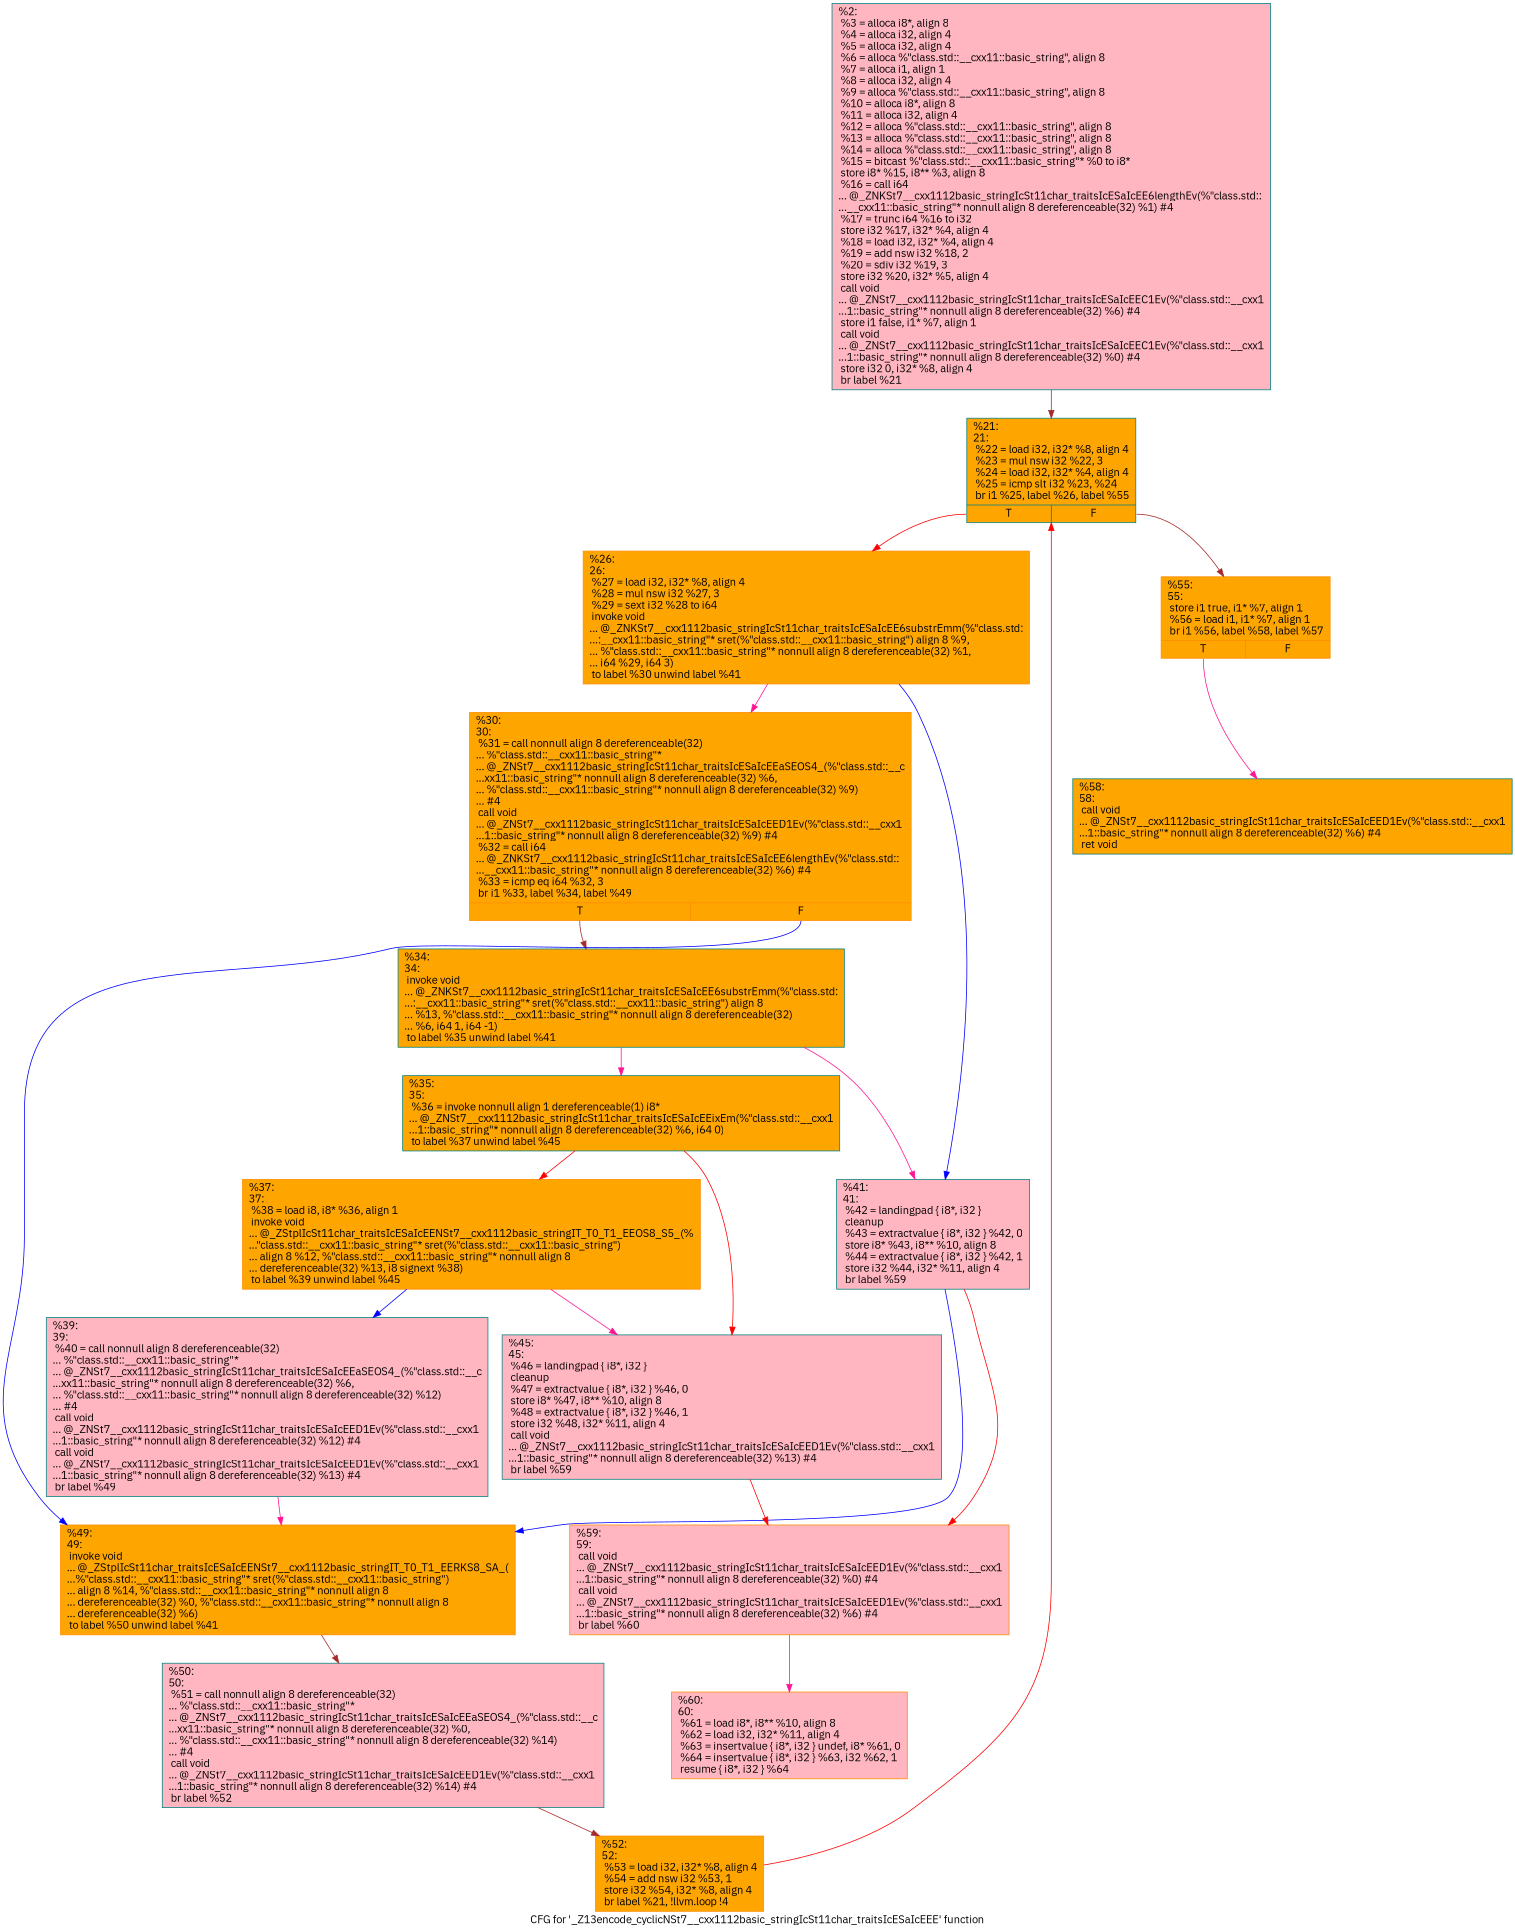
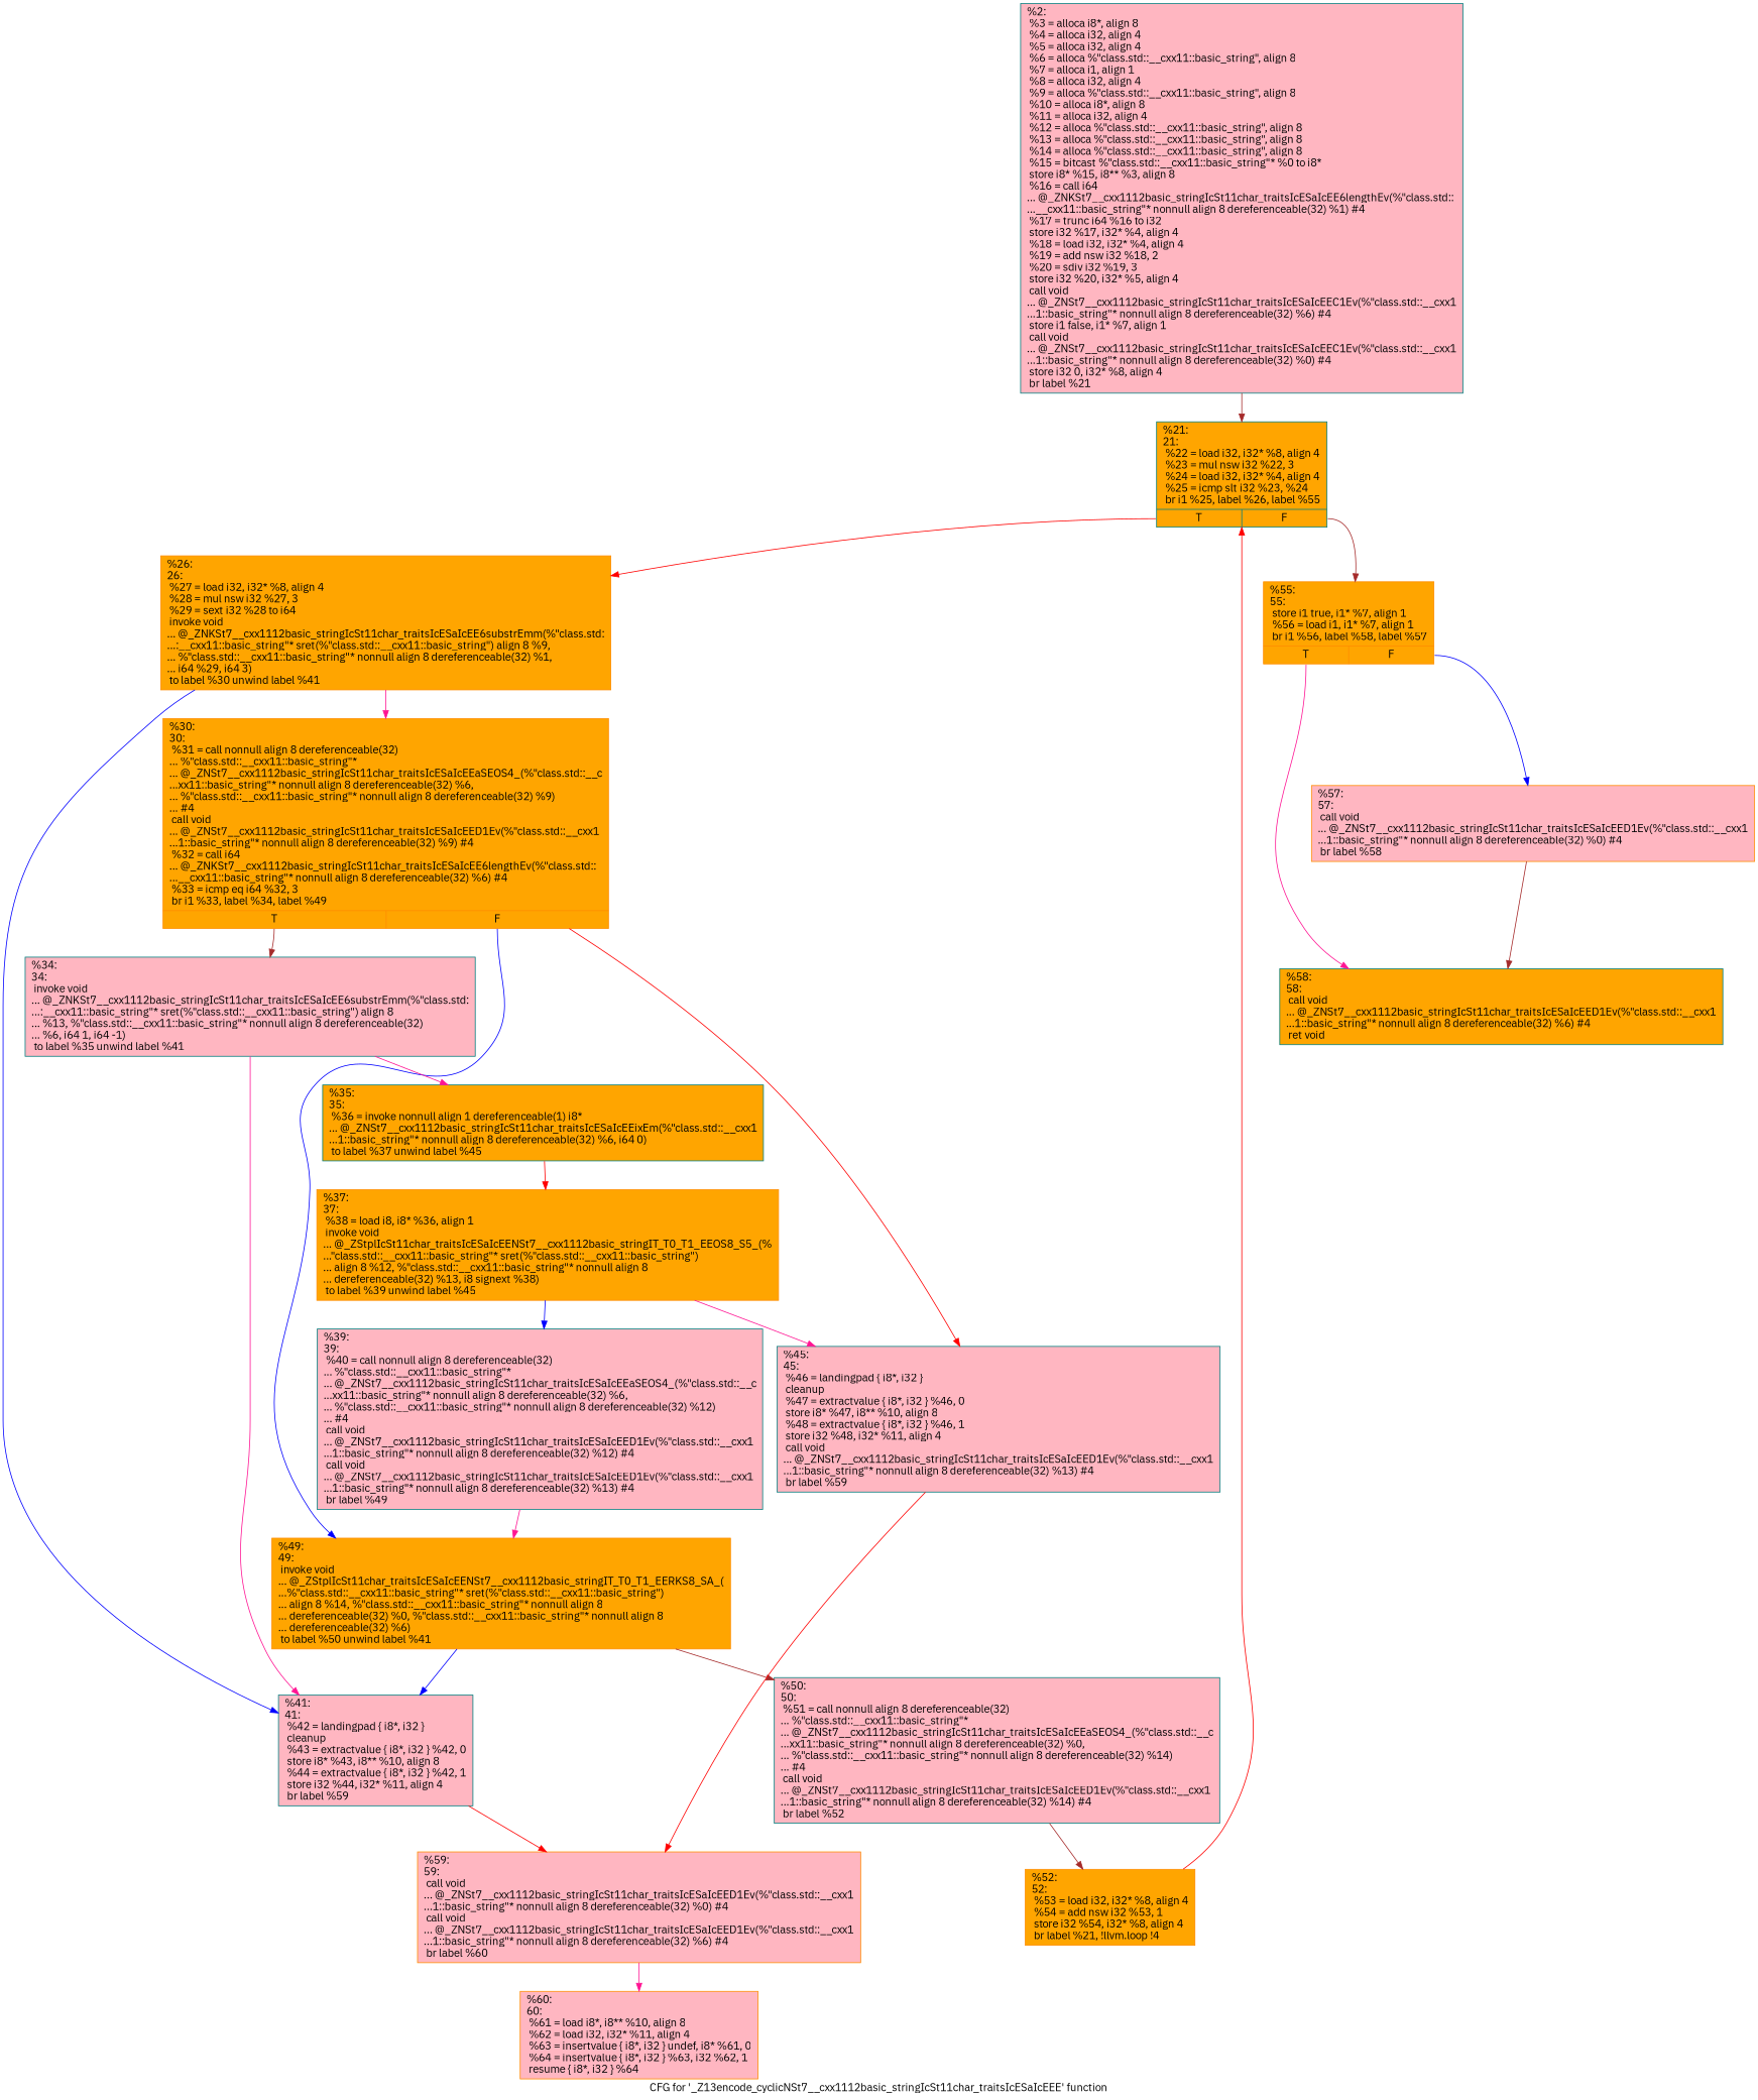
  digraph {
    fontname="IBM Plex Sans"
    label="CFG for '_Z13encode_cyclicNSt7__cxx1112basic_stringIcSt11char_traitsIcESaIcEEE' function"
    node [color=teal fillcolor=orange fontname="IBM Plex Sans" shape=record style=filled]
    edge [color=deeppink fontname="IBM Plex Sans"]
    n1 [fillcolor=lightpink label="{%2:\l  %3 = alloca i8*, align 8\l  %4 = alloca i32, align 4\l  %5 = alloca i32, align 4\l  %6 = alloca %\"class.std::__cxx11::basic_string\", align 8\l  %7 = alloca i1, align 1\l  %8 = alloca i32, align 4\l  %9 = alloca %\"class.std::__cxx11::basic_string\", align 8\l  %10 = alloca i8*, align 8\l  %11 = alloca i32, align 4\l  %12 = alloca %\"class.std::__cxx11::basic_string\", align 8\l  %13 = alloca %\"class.std::__cxx11::basic_string\", align 8\l  %14 = alloca %\"class.std::__cxx11::basic_string\", align 8\l  %15 = bitcast %\"class.std::__cxx11::basic_string\"* %0 to i8*\l  store i8* %15, i8** %3, align 8\l  %16 = call i64\l... @_ZNKSt7__cxx1112basic_stringIcSt11char_traitsIcESaIcEE6lengthEv(%\"class.std::\l...__cxx11::basic_string\"* nonnull align 8 dereferenceable(32) %1) #4\l  %17 = trunc i64 %16 to i32\l  store i32 %17, i32* %4, align 4\l  %18 = load i32, i32* %4, align 4\l  %19 = add nsw i32 %18, 2\l  %20 = sdiv i32 %19, 3\l  store i32 %20, i32* %5, align 4\l  call void\l... @_ZNSt7__cxx1112basic_stringIcSt11char_traitsIcESaIcEEC1Ev(%\"class.std::__cxx1\l...1::basic_string\"* nonnull align 8 dereferenceable(32) %6) #4\l  store i1 false, i1* %7, align 1\l  call void\l... @_ZNSt7__cxx1112basic_stringIcSt11char_traitsIcESaIcEEC1Ev(%\"class.std::__cxx1\l...1::basic_string\"* nonnull align 8 dereferenceable(32) %0) #4\l  store i32 0, i32* %8, align 4\l  br label %21\l}"]
    n2 [label="{%21:\l21:                                               \l  %22 = load i32, i32* %8, align 4\l  %23 = mul nsw i32 %22, 3\l  %24 = load i32, i32* %4, align 4\l  %25 = icmp slt i32 %23, %24\l  br i1 %25, label %26, label %55\l|{<s0>T|<s1>F}}"]
    n3 [color=darkorange label="{%26:\l26:                                               \l  %27 = load i32, i32* %8, align 4\l  %28 = mul nsw i32 %27, 3\l  %29 = sext i32 %28 to i64\l  invoke void\l... @_ZNKSt7__cxx1112basic_stringIcSt11char_traitsIcESaIcEE6substrEmm(%\"class.std:\l...:__cxx11::basic_string\"* sret(%\"class.std::__cxx11::basic_string\") align 8 %9,\l... %\"class.std::__cxx11::basic_string\"* nonnull align 8 dereferenceable(32) %1,\l... i64 %29, i64 3)\l          to label %30 unwind label %41\l}"]
    n4 [color=darkorange label="{%55:\l55:                                               \l  store i1 true, i1* %7, align 1\l  %56 = load i1, i1* %7, align 1\l  br i1 %56, label %58, label %57\l|{<s0>T|<s1>F}}"]
    n5 [color=darkorange label="{%30:\l30:                                               \l  %31 = call nonnull align 8 dereferenceable(32)\l... %\"class.std::__cxx11::basic_string\"*\l... @_ZNSt7__cxx1112basic_stringIcSt11char_traitsIcESaIcEEaSEOS4_(%\"class.std::__c\l...xx11::basic_string\"* nonnull align 8 dereferenceable(32) %6,\l... %\"class.std::__cxx11::basic_string\"* nonnull align 8 dereferenceable(32) %9)\l... #4\l  call void\l... @_ZNSt7__cxx1112basic_stringIcSt11char_traitsIcESaIcEED1Ev(%\"class.std::__cxx1\l...1::basic_string\"* nonnull align 8 dereferenceable(32) %9) #4\l  %32 = call i64\l... @_ZNKSt7__cxx1112basic_stringIcSt11char_traitsIcESaIcEE6lengthEv(%\"class.std::\l...__cxx11::basic_string\"* nonnull align 8 dereferenceable(32) %6) #4\l  %33 = icmp eq i64 %32, 3\l  br i1 %33, label %34, label %49\l|{<s0>T|<s1>F}}"]
    n6 [fillcolor=lightpink label="{%41:\l41:                                               \l  %42 = landingpad \{ i8*, i32 \}\l          cleanup\l  %43 = extractvalue \{ i8*, i32 \} %42, 0\l  store i8* %43, i8** %10, align 8\l  %44 = extractvalue \{ i8*, i32 \} %42, 1\l  store i32 %44, i32* %11, align 4\l  br label %59\l}"]
    n7 [label="{%58:\l58:                                               \l  call void\l... @_ZNSt7__cxx1112basic_stringIcSt11char_traitsIcESaIcEED1Ev(%\"class.std::__cxx1\l...1::basic_string\"* nonnull align 8 dereferenceable(32) %6) #4\l  ret void\l}"]
-   n9 [label="{%34:\l34:                                               \l  invoke void\l... @_ZNKSt7__cxx1112basic_stringIcSt11char_traitsIcESaIcEE6substrEmm(%\"class.std:\l...:__cxx11::basic_string\"* sret(%\"class.std::__cxx11::basic_string\") align 8\l... %13, %\"class.std::__cxx11::basic_string\"* nonnull align 8 dereferenceable(32)\l... %6, i64 1, i64 -1)\l          to label %35 unwind label %41\l}"]
+   n8 [color=darkorange fillcolor=lightpink label="{%57:\l57:                                               \l  call void\l... @_ZNSt7__cxx1112basic_stringIcSt11char_traitsIcESaIcEED1Ev(%\"class.std::__cxx1\l...1::basic_string\"* nonnull align 8 dereferenceable(32) %0) #4\l  br label %58\l}"]
+   n9 [fillcolor=lightpink label="{%34:\l34:                                               \l  invoke void\l... @_ZNKSt7__cxx1112basic_stringIcSt11char_traitsIcESaIcEE6substrEmm(%\"class.std:\l...:__cxx11::basic_string\"* sret(%\"class.std::__cxx11::basic_string\") align 8\l... %13, %\"class.std::__cxx11::basic_string\"* nonnull align 8 dereferenceable(32)\l... %6, i64 1, i64 -1)\l          to label %35 unwind label %41\l}"]
    n10 [color=darkorange label="{%49:\l49:                                               \l  invoke void\l... @_ZStplIcSt11char_traitsIcESaIcEENSt7__cxx1112basic_stringIT_T0_T1_EERKS8_SA_(\l...%\"class.std::__cxx11::basic_string\"* sret(%\"class.std::__cxx11::basic_string\")\l... align 8 %14, %\"class.std::__cxx11::basic_string\"* nonnull align 8\l... dereferenceable(32) %0, %\"class.std::__cxx11::basic_string\"* nonnull align 8\l... dereferenceable(32) %6)\l          to label %50 unwind label %41\l}"]
    n11 [color=darkorange fillcolor=lightpink label="{%59:\l59:                                               \l  call void\l... @_ZNSt7__cxx1112basic_stringIcSt11char_traitsIcESaIcEED1Ev(%\"class.std::__cxx1\l...1::basic_string\"* nonnull align 8 dereferenceable(32) %0) #4\l  call void\l... @_ZNSt7__cxx1112basic_stringIcSt11char_traitsIcESaIcEED1Ev(%\"class.std::__cxx1\l...1::basic_string\"* nonnull align 8 dereferenceable(32) %6) #4\l  br label %60\l}"]
    n12 [label="{%35:\l35:                                               \l  %36 = invoke nonnull align 1 dereferenceable(1) i8*\l... @_ZNSt7__cxx1112basic_stringIcSt11char_traitsIcESaIcEEixEm(%\"class.std::__cxx1\l...1::basic_string\"* nonnull align 8 dereferenceable(32) %6, i64 0)\l          to label %37 unwind label %45\l}"]
    n13 [fillcolor=lightpink label="{%50:\l50:                                               \l  %51 = call nonnull align 8 dereferenceable(32)\l... %\"class.std::__cxx11::basic_string\"*\l... @_ZNSt7__cxx1112basic_stringIcSt11char_traitsIcESaIcEEaSEOS4_(%\"class.std::__c\l...xx11::basic_string\"* nonnull align 8 dereferenceable(32) %0,\l... %\"class.std::__cxx11::basic_string\"* nonnull align 8 dereferenceable(32) %14)\l... #4\l  call void\l... @_ZNSt7__cxx1112basic_stringIcSt11char_traitsIcESaIcEED1Ev(%\"class.std::__cxx1\l...1::basic_string\"* nonnull align 8 dereferenceable(32) %14) #4\l  br label %52\l}"]
    n14 [color=darkorange fillcolor=lightpink label="{%60:\l60:                                               \l  %61 = load i8*, i8** %10, align 8\l  %62 = load i32, i32* %11, align 4\l  %63 = insertvalue \{ i8*, i32 \} undef, i8* %61, 0\l  %64 = insertvalue \{ i8*, i32 \} %63, i32 %62, 1\l  resume \{ i8*, i32 \} %64\l}"]
    n15 [color=darkorange label="{%37:\l37:                                               \l  %38 = load i8, i8* %36, align 1\l  invoke void\l... @_ZStplIcSt11char_traitsIcESaIcEENSt7__cxx1112basic_stringIT_T0_T1_EEOS8_S5_(%\l...\"class.std::__cxx11::basic_string\"* sret(%\"class.std::__cxx11::basic_string\")\l... align 8 %12, %\"class.std::__cxx11::basic_string\"* nonnull align 8\l... dereferenceable(32) %13, i8 signext %38)\l          to label %39 unwind label %45\l}"]
    n16 [fillcolor=lightpink label="{%45:\l45:                                               \l  %46 = landingpad \{ i8*, i32 \}\l          cleanup\l  %47 = extractvalue \{ i8*, i32 \} %46, 0\l  store i8* %47, i8** %10, align 8\l  %48 = extractvalue \{ i8*, i32 \} %46, 1\l  store i32 %48, i32* %11, align 4\l  call void\l... @_ZNSt7__cxx1112basic_stringIcSt11char_traitsIcESaIcEED1Ev(%\"class.std::__cxx1\l...1::basic_string\"* nonnull align 8 dereferenceable(32) %13) #4\l  br label %59\l}"]
    n17 [color=darkorange label="{%52:\l52:                                               \l  %53 = load i32, i32* %8, align 4\l  %54 = add nsw i32 %53, 1\l  store i32 %54, i32* %8, align 4\l  br label %21, !llvm.loop !4\l}"]
    n18 [fillcolor=lightpink label="{%39:\l39:                                               \l  %40 = call nonnull align 8 dereferenceable(32)\l... %\"class.std::__cxx11::basic_string\"*\l... @_ZNSt7__cxx1112basic_stringIcSt11char_traitsIcESaIcEEaSEOS4_(%\"class.std::__c\l...xx11::basic_string\"* nonnull align 8 dereferenceable(32) %6,\l... %\"class.std::__cxx11::basic_string\"* nonnull align 8 dereferenceable(32) %12)\l... #4\l  call void\l... @_ZNSt7__cxx1112basic_stringIcSt11char_traitsIcESaIcEED1Ev(%\"class.std::__cxx1\l...1::basic_string\"* nonnull align 8 dereferenceable(32) %12) #4\l  call void\l... @_ZNSt7__cxx1112basic_stringIcSt11char_traitsIcESaIcEED1Ev(%\"class.std::__cxx1\l...1::basic_string\"* nonnull align 8 dereferenceable(32) %13) #4\l  br label %49\l}"]
    n1 -> n2 [color=brown]
    n2 -> n3 [color=red tailport=s0]
    n2 -> n4 [color=brown tailport=s1]
    n3 -> n5
    n3 -> n6 [color=blue]
    n4 -> n7 [tailport=s0]
+   n4 -> n8 [color=blue tailport=s1]
    n5 -> n9 [color=brown tailport=s0]
    n5 -> n10 [color=blue tailport=s1]
    n6 -> n11 [color=red]
+   n8 -> n7 [color=brown]
    n9 -> n6
    n9 -> n12
-   n6 -> n10 [color=blue]
+   n10 -> n6 [color=blue]
    n10 -> n13 [color=brown]
    n11 -> n14
    n12 -> n15 [color=red]
-   n12 -> n16 [color=red]
+   n5 -> n16 [color=red]
    n13 -> n17 [color=brown]
    n15 -> n16
    n15 -> n18 [color=blue]
    n16 -> n11 [color=red]
    n17 -> n2 [color=red]
    n18 -> n10
  }
